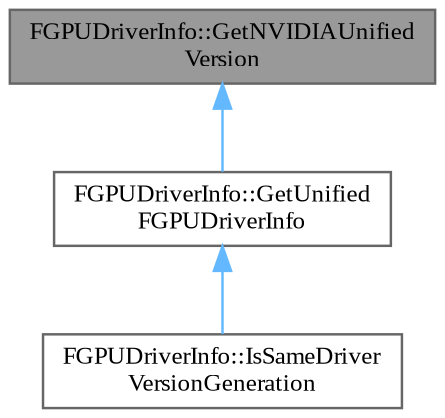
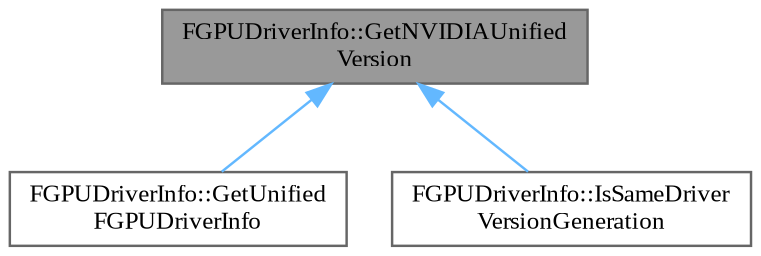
  digraph {
    fontname="Liberation Serif"
    rankdir=TB
    node [color=grey40 fillcolor=white fontname="Liberation Serif" fontsize=10 shape=box style=filled]
    edge [color=steelblue1 dir=back fontname="Liberation Serif" fontsize=10 labelfontname=Helvetica labelfontsize=10 style=solid]
    n1 [color=gray40 fillcolor=grey60 fontcolor=black height=0.2 label="FGPUDriverInfo::GetNVIDIAUnified\lVersion" width=0.4]
    n2 [height=0.2 label="FGPUDriverInfo::GetUnified\lFGPUDriverInfo" width=0.4]
    n3 [height=0.2 label="FGPUDriverInfo::IsSameDriver\lVersionGeneration" width=0.4]
    n1 -> n2
-   n2 -> n3
+   n1 -> n3
  }
